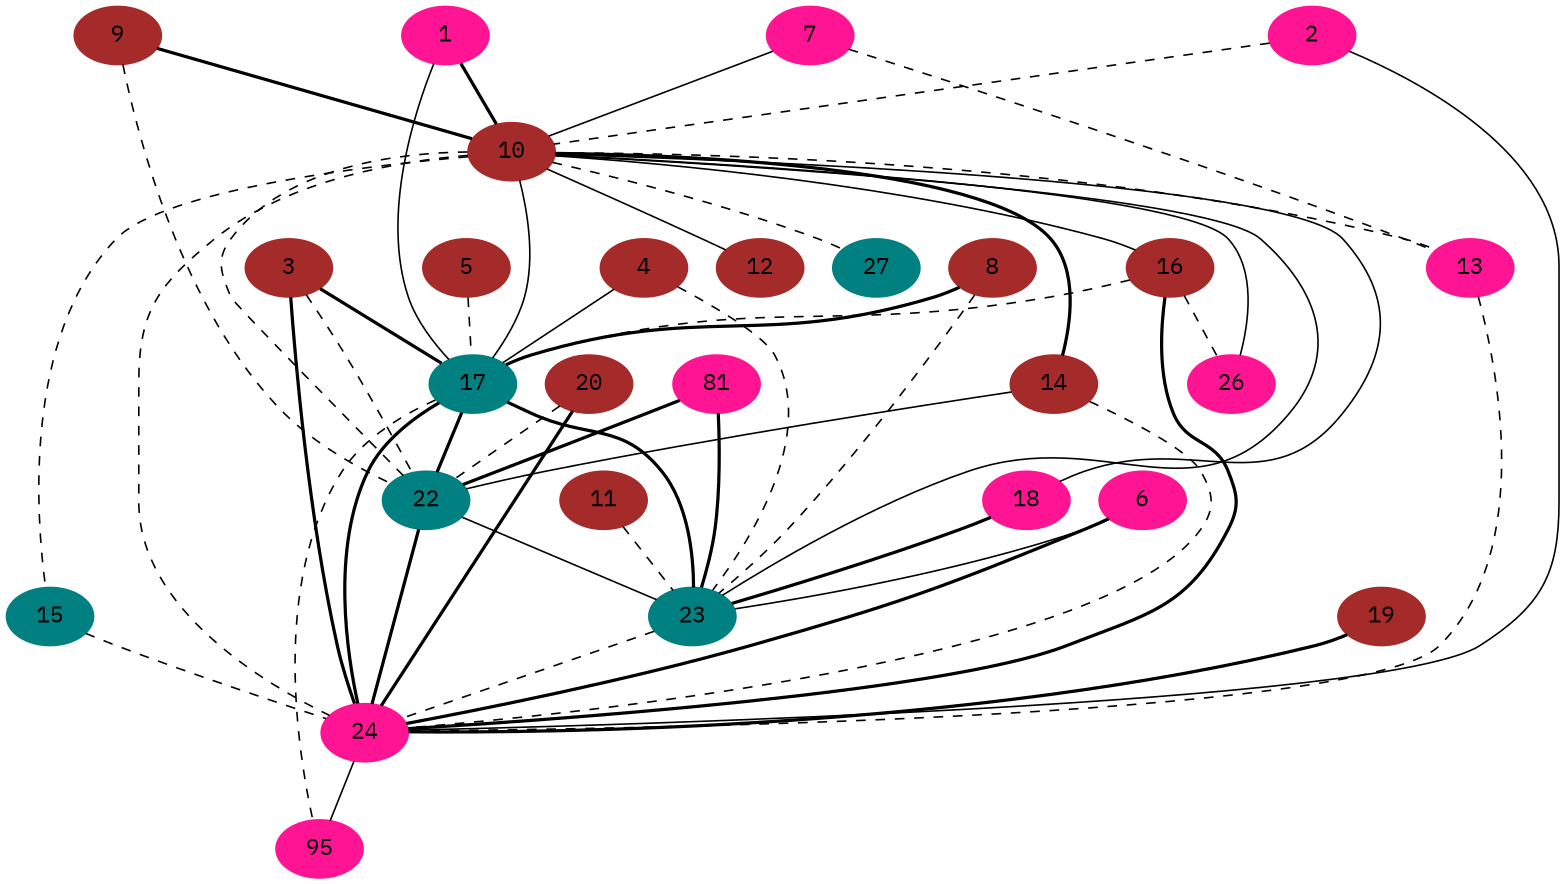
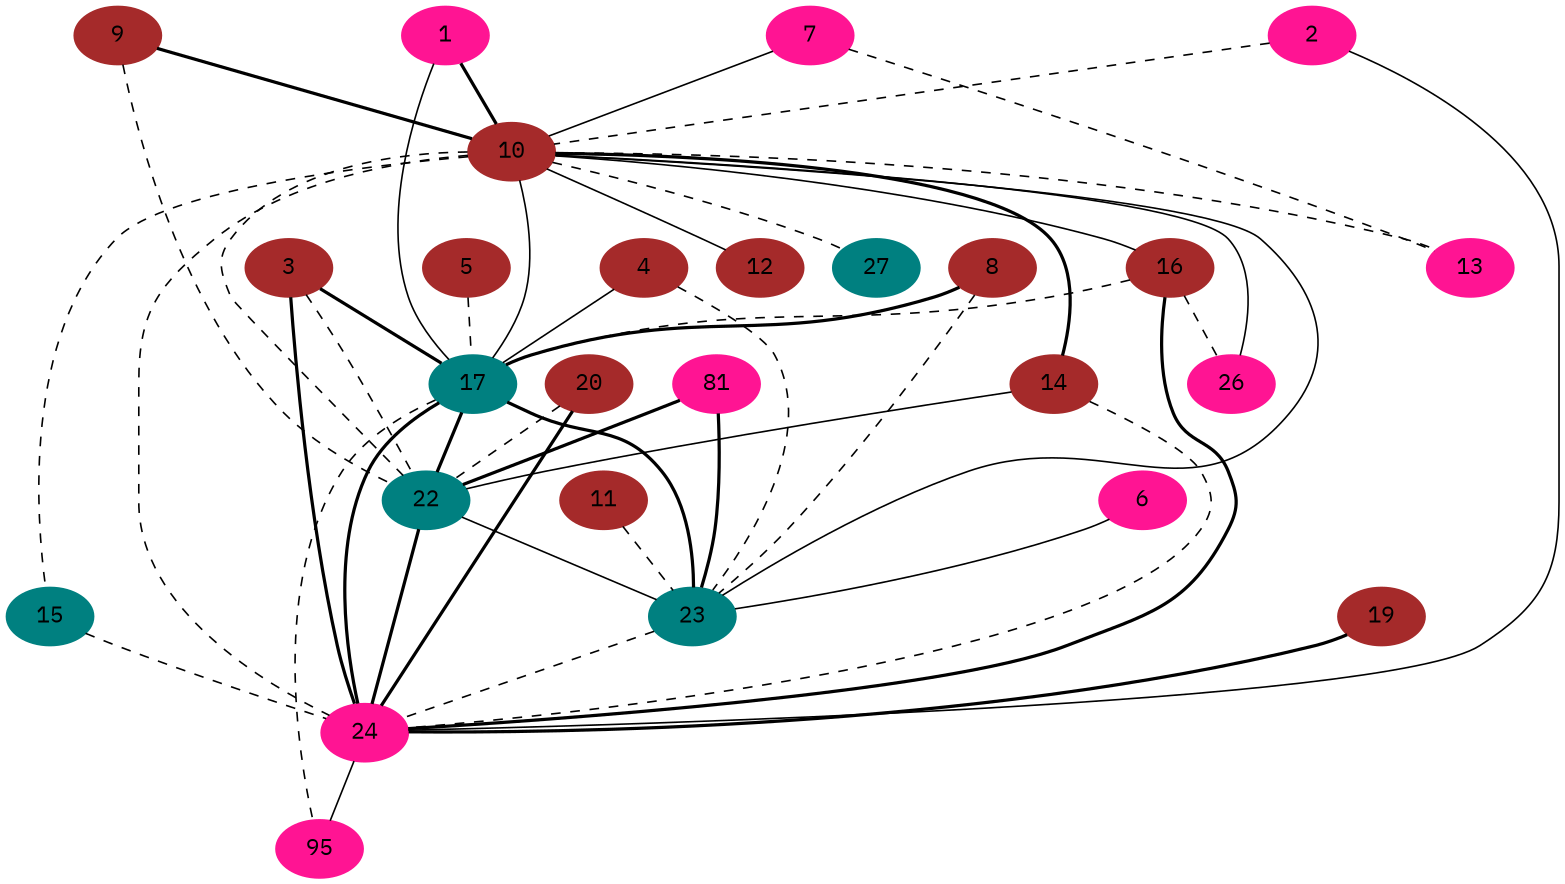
  graph {
    fontname="IBM Plex Mono"
    node [color=brown fontname="IBM Plex Mono" style=filled]
    edge [fontname="IBM Plex Mono" style=dashed weight=1.0]
    1 [color=deeppink]
    10
    17 [color=teal]
    24 [color=deeppink]
    22 [color=teal]
    23 [color=teal]
    12
    13 [color=deeppink]
    14
    15 [color=teal]
    16
-   18 [color=deeppink]
    26 [color=deeppink]
    27 [color=teal]
    n15 [color=deeppink label=95]
    2 [color=deeppink]
    3
    4
    5
    6 [color=deeppink]
    7 [color=deeppink]
    8
    9
    11
    19
    20
    n27 [color=deeppink label=81]
    1 -- 10 [style=bold]
    1 -- 17 [style=solid]
    10 -- 17 [style=solid weight=4.0]
    10 -- 24 [weight=12.0]
    10 -- 22 [weight=5.0]
    10 -- 23 [style=solid weight=4.0]
    10 -- 12 [style=solid weight=2.0]
    10 -- 13
    10 -- 14 [style=bold]
    10 -- 15
    10 -- 16 [style=solid weight=2.0]
-   10 -- 18 [style=solid]
    10 -- 26 [style=solid]
    10 -- 27 [weight=2.0]
    17 -- 24 [style=bold weight=5.0]
    17 -- 22 [style=bold]
    17 -- 23 [style=bold weight=2.0]
    17 -- n15
    24 -- n15 [style=solid]
    22 -- 24 [style=bold weight=6.0]
    22 -- 23 [style=solid weight=3.0]
    23 -- 24 [weight=4.0]
-   13 -- 24
    14 -- 24
    14 -- 22 [style=solid]
    15 -- 24
    16 -- 17
    16 -- 24 [style=bold]
    16 -- 26
-   18 -- 23 [style=bold]
    2 -- 10
    2 -- 24 [style=solid]
    3 -- 17 [style=bold]
    3 -- 24 [style=bold]
    3 -- 22
    4 -- 17 [style=solid]
    4 -- 23
    5 -- 17
-   6 -- 24 [style=bold]
    6 -- 23 [style=solid]
    7 -- 10 [style=solid]
    7 -- 13
    8 -- 17 [style=bold]
    8 -- 23
    9 -- 10 [style=bold]
    9 -- 22
    11 -- 23
    19 -- 24 [style=bold weight=3.0]
    20 -- 24 [style=bold]
    20 -- 22
    n27 -- 22 [style=bold]
    n27 -- 23 [style=bold]
  }
